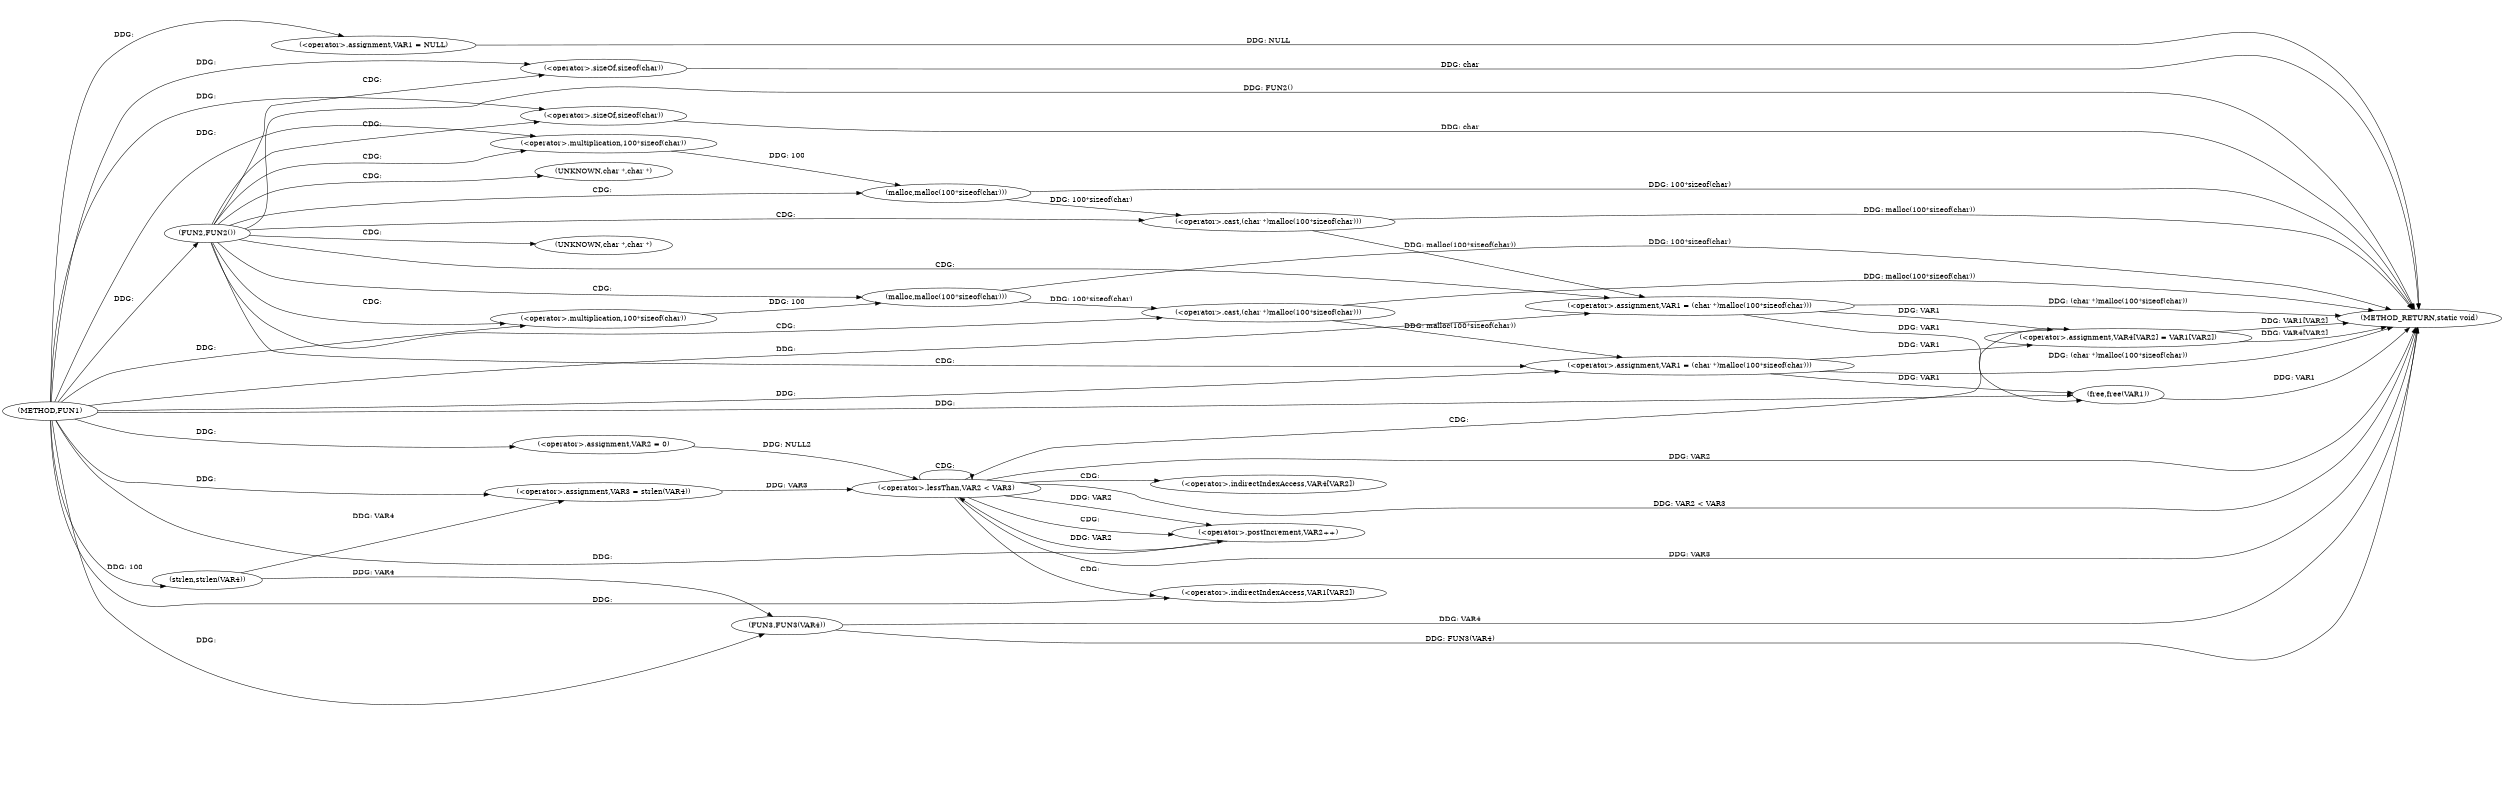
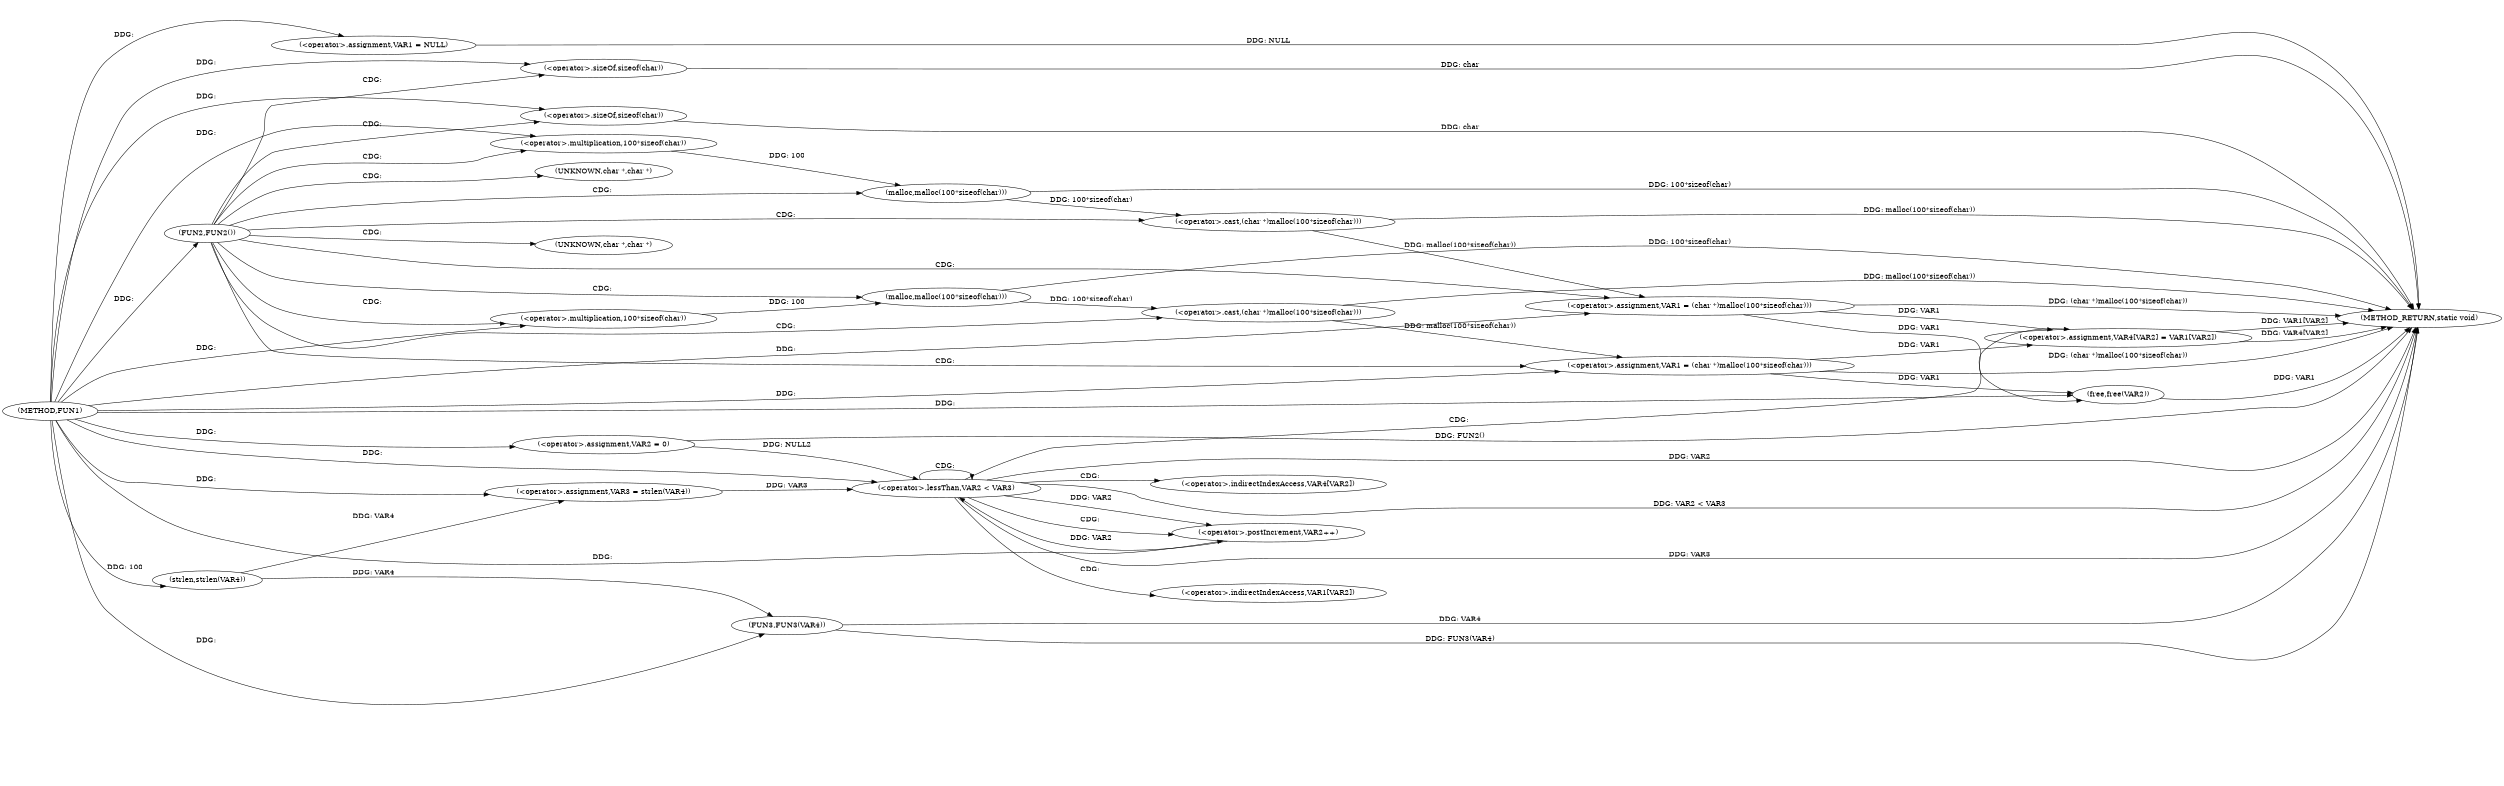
  digraph {
    rankdir=LR
    n1 [label="(METHOD,FUN1)"]
    n2 [label="(<operator>.assignment,VAR1 = NULL)"]
    n3 [label="(FUN2,FUN2())"]
    n4 [label="(<operator>.assignment,VAR1 = (char *)malloc(100*sizeof(char)))"]
    n5 [label="(<operator>.multiplication,100*sizeof(char))"]
    n6 [label="(<operator>.sizeOf,sizeof(char))"]
    n7 [label="(<operator>.assignment,VAR1 = (char *)malloc(100*sizeof(char)))"]
    n8 [label="(<operator>.multiplication,100*sizeof(char))"]
    n9 [label="(<operator>.sizeOf,sizeof(char))"]
    n10 [label="(<operator>.assignment,VAR3 = strlen(VAR4))"]
    n11 [label="(strlen,strlen(VAR4))"]
    n12 [label="(<operator>.assignment,VAR2 = 0)"]
    n13 [label="(<operator>.lessThan,VAR2 < VAR3)"]
    n14 [label="(<operator>.postIncrement,VAR2++)"]
    n15 [label="(FUN3,FUN3(VAR4))"]
-   n16 [label="(free,free(VAR1))"]
+   n16 [label="(free,free(VAR2))"]
    n17 [label="(METHOD_RETURN,static void)"]
    n18 [label="(<operator>.cast,(char *)malloc(100*sizeof(char)))"]
    n19 [label="(malloc,malloc(100*sizeof(char)))"]
    n20 [label="(<operator>.cast,(char *)malloc(100*sizeof(char)))"]
    n21 [label="(malloc,malloc(100*sizeof(char)))"]
    n22 [label="(UNKNOWN,char *,char *)"]
    n23 [label="(UNKNOWN,char *,char *)"]
    n24 [label="(<operator>.assignment,VAR4[VAR2] = VAR1[VAR2])"]
    n25 [label="(<operator>.indirectIndexAccess,VAR4[VAR2])"]
    n26 [label="(<operator>.indirectIndexAccess,VAR1[VAR2])"]
    n1 -> n2 [label="DDG: "]
    n1 -> n3 [label="DDG: "]
    n1 -> n4 [label="DDG: "]
    n1 -> n5 [label="DDG: "]
    n1 -> n6 [label="DDG: "]
    n1 -> n7 [label="DDG: "]
    n1 -> n8 [label="DDG: "]
    n1 -> n9 [label="DDG: "]
    n1 -> n10 [label="DDG: "]
    n1 -> n11 [label="DDG: 100"]
    n1 -> n12 [label="DDG: "]
-   n1 -> n26 [label="DDG: "]
+   n1 -> n13 [label="DDG: "]
    n1 -> n14 [label="DDG: "]
    n1 -> n15 [label="DDG: "]
    n1 -> n16 [label="DDG: "]
    n2 -> n17 [label="DDG: NULL"]
    n3 -> n4 [label="CDG: "]
    n3 -> n5 [label="CDG: "]
    n3 -> n6 [label="CDG: "]
    n3 -> n7 [label="CDG: "]
    n3 -> n8 [label="CDG: "]
    n3 -> n9 [label="CDG: "]
-   n3 -> n17 [label="DDG: FUN2()"]
+   n12 -> n17 [label="DDG: FUN2()"]
    n3 -> n18 [label="CDG: "]
    n3 -> n19 [label="CDG: "]
    n3 -> n20 [label="CDG: "]
    n3 -> n21 [label="CDG: "]
    n3 -> n22 [label="CDG: "]
    n3 -> n23 [label="CDG: "]
    n4 -> n16 [label="DDG: VAR1"]
    n4 -> n17 [label="DDG: (char *)malloc(100*sizeof(char))"]
    n4 -> n24 [label="DDG: VAR1"]
    n5 -> n19 [label="DDG: 100"]
    n6 -> n17 [label="DDG: char"]
    n7 -> n16 [label="DDG: VAR1"]
    n7 -> n17 [label="DDG: (char *)malloc(100*sizeof(char))"]
    n7 -> n24 [label="DDG: VAR1"]
    n8 -> n21 [label="DDG: 100"]
    n9 -> n17 [label="DDG: char"]
    n10 -> n13 [label="DDG: VAR3"]
    n11 -> n10 [label="DDG: VAR4"]
    n11 -> n15 [label="DDG: VAR4"]
    n12 -> n13 [label="DDG: NULL2"]
    n13 -> n13 [label="CDG: "]
    n13 -> n14 [label="DDG: VAR2"]
    n13 -> n14 [label="CDG: "]
    n13 -> n17 [label="DDG: VAR2"]
    n13 -> n17 [label="DDG: VAR2 < VAR3"]
    n13 -> n17 [label="DDG: VAR3"]
    n13 -> n24 [label="CDG: "]
    n13 -> n25 [label="CDG: "]
    n13 -> n26 [label="CDG: "]
    n14 -> n13 [label="DDG: VAR2"]
    n15 -> n17 [label="DDG: FUN3(VAR4)"]
    n15 -> n17 [label="DDG: VAR4"]
    n16 -> n17 [label="DDG: VAR1"]
    n18 -> n4 [label="DDG: malloc(100*sizeof(char))"]
    n18 -> n17 [label="DDG: malloc(100*sizeof(char))"]
    n19 -> n17 [label="DDG: 100*sizeof(char)"]
    n19 -> n18 [label="DDG: 100*sizeof(char)"]
    n20 -> n7 [label="DDG: malloc(100*sizeof(char))"]
    n20 -> n17 [label="DDG: malloc(100*sizeof(char))"]
    n21 -> n17 [label="DDG: 100*sizeof(char)"]
    n21 -> n20 [label="DDG: 100*sizeof(char)"]
    n24 -> n17 [label="DDG: VAR4[VAR2]"]
    n24 -> n17 [label="DDG: VAR1[VAR2]"]
  }
